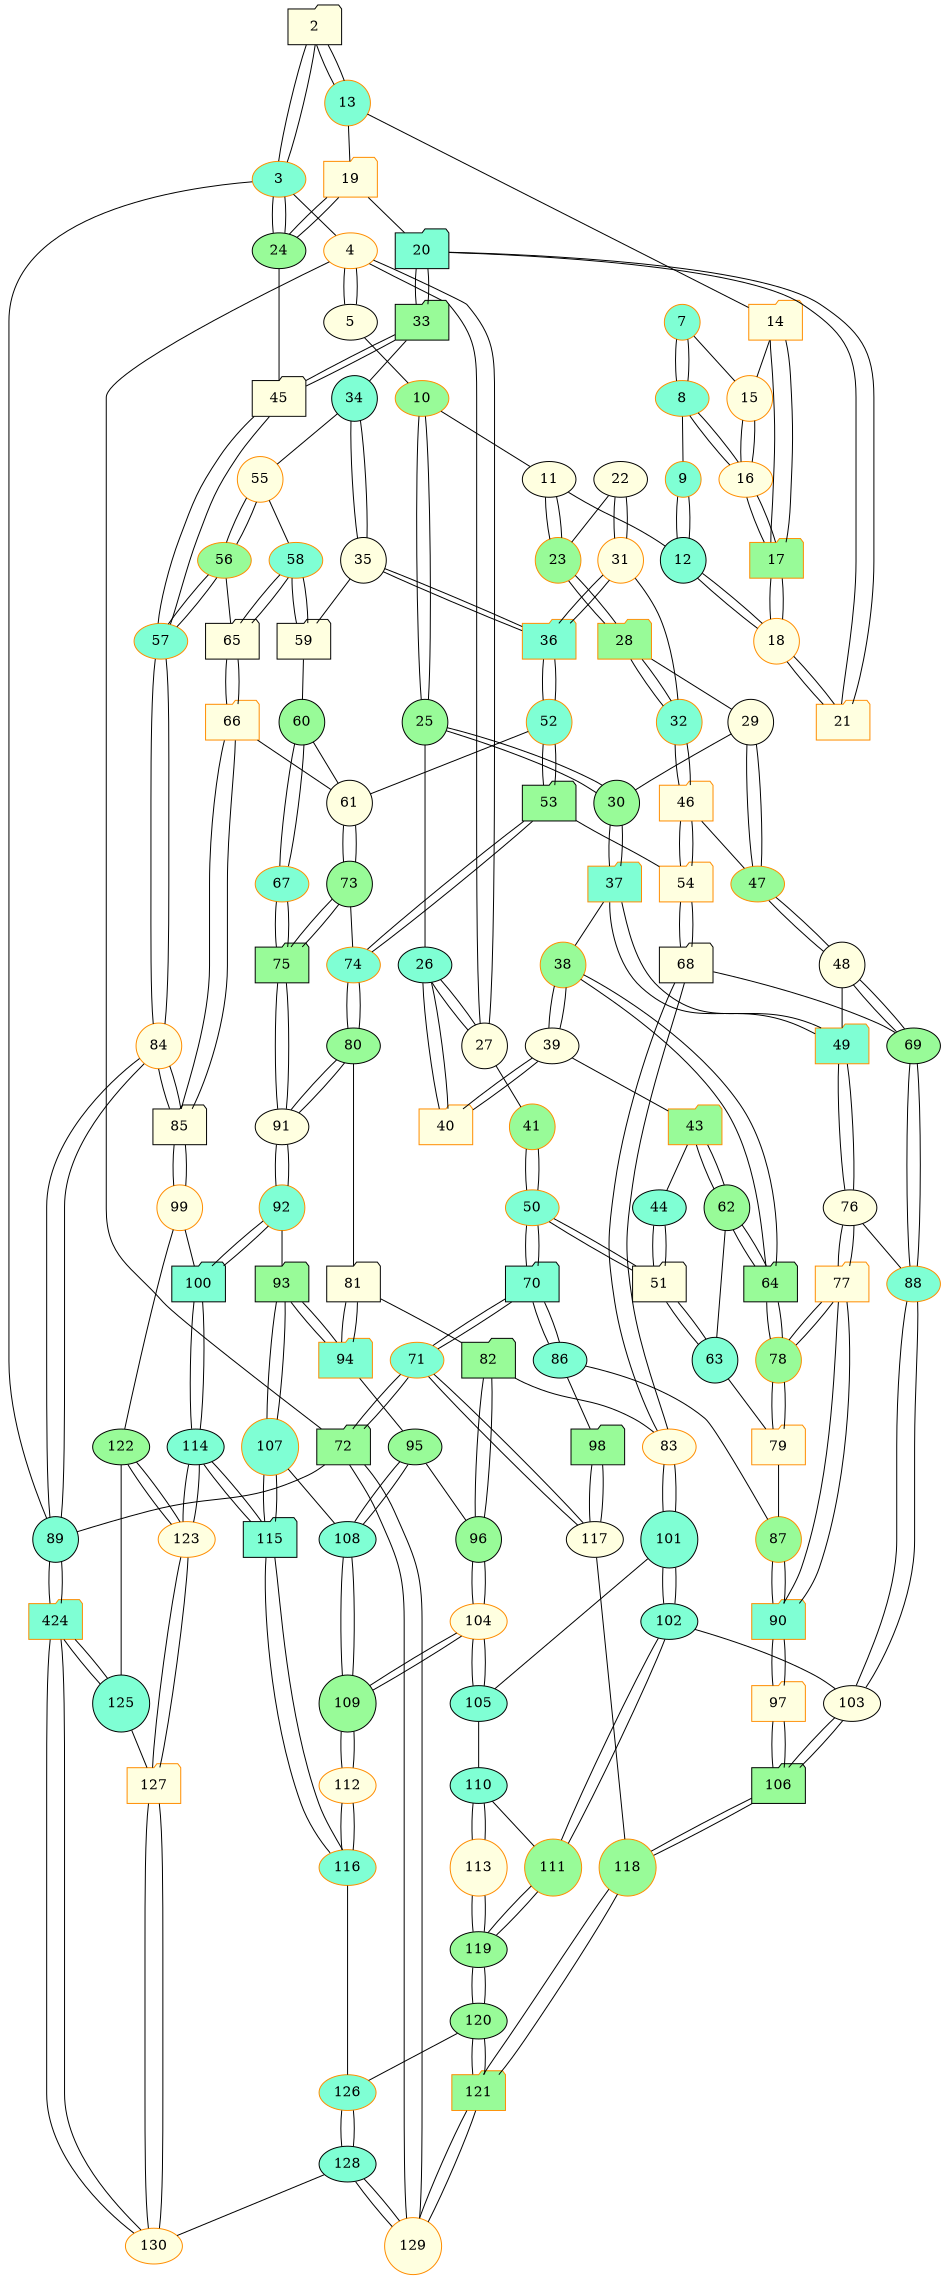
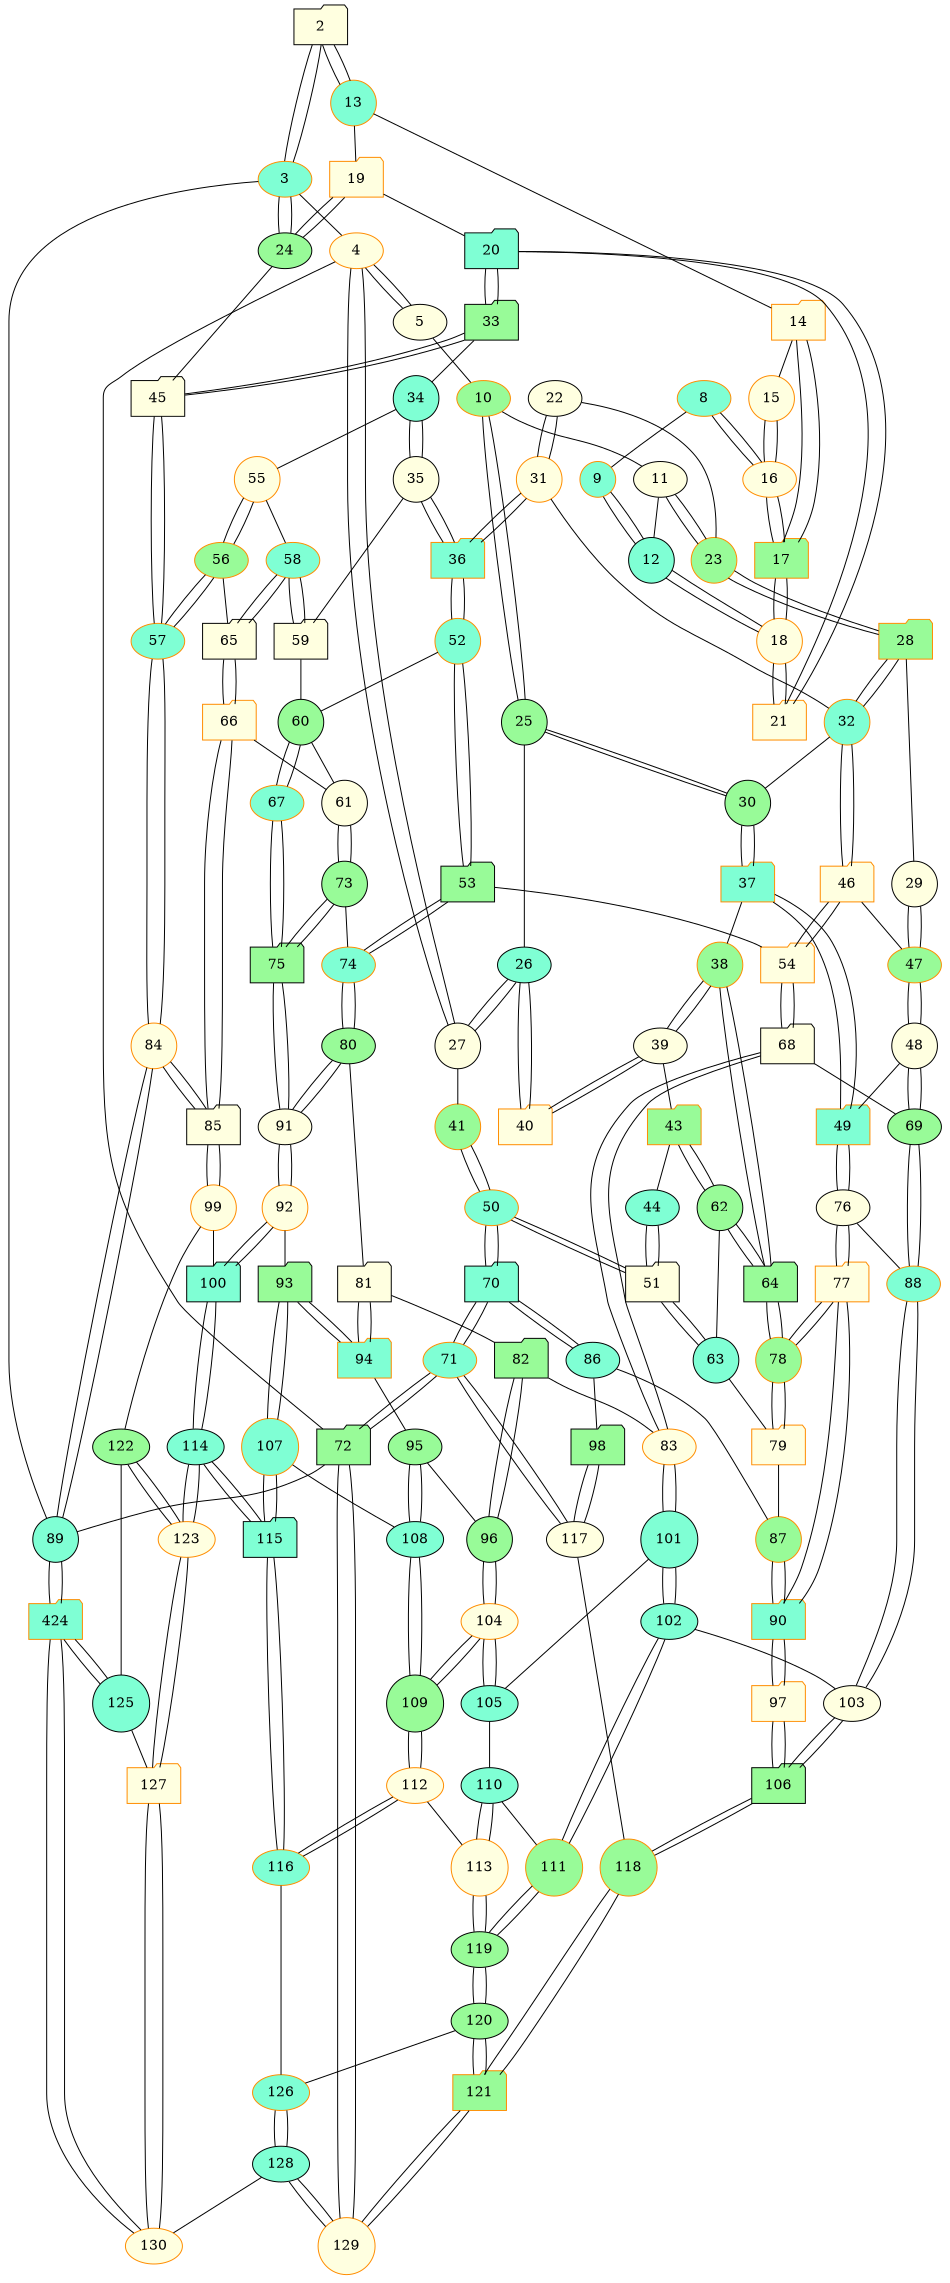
  graph {
    node [color=darkorange fillcolor=lightyellow shape=ellipse style=filled]
    2 [color=black shape=folder]
    3 [fillcolor=aquamarine]
    13 [fillcolor=aquamarine shape=circle]
-   7 [fillcolor=aquamarine shape=circle]
    8 [fillcolor=aquamarine]
    15 [shape=circle]
    4
    24 [color=black fillcolor=palegreen]
    89 [color=black fillcolor=aquamarine shape=circle]
    14 [shape=folder]
    19 [shape=folder]
    5 [color=black]
    27 [color=black shape=circle]
    72 [color=black fillcolor=palegreen shape=folder]
    45 [color=black shape=folder]
    n16 [fillcolor=aquamarine label=424 shape=folder]
    10 [fillcolor=palegreen]
    41 [fillcolor=palegreen shape=circle]
    129 [shape=circle]
    11 [color=black]
    25 [color=black fillcolor=palegreen shape=circle]
    9 [fillcolor=aquamarine shape=circle]
    12 [color=black fillcolor=aquamarine shape=circle]
    16
    17 [fillcolor=palegreen shape=folder]
    18 [shape=circle]
    23 [fillcolor=palegreen shape=circle]
    26 [color=black fillcolor=aquamarine]
    30 [color=black fillcolor=palegreen shape=circle]
    28 [fillcolor=palegreen shape=folder]
    21 [shape=folder]
    20 [color=black fillcolor=aquamarine shape=folder]
    33 [color=black fillcolor=palegreen shape=folder]
    34 [color=black fillcolor=aquamarine shape=circle]
    22 [color=black]
    31 [shape=circle]
    32 [fillcolor=aquamarine shape=circle]
    36 [fillcolor=aquamarine shape=folder]
    29 [color=black shape=circle]
    57 [fillcolor=aquamarine]
    40 [shape=folder]
    37 [fillcolor=aquamarine shape=folder]
    50 [fillcolor=aquamarine]
    47 [fillcolor=palegreen]
    46 [shape=folder]
    48 [color=black shape=circle]
    38 [fillcolor=palegreen shape=circle]
    49 [fillcolor=aquamarine shape=folder]
    52 [fillcolor=aquamarine shape=circle]
    54 [shape=folder]
    35 [color=black shape=circle]
    55 [shape=circle]
    59 [color=black shape=folder]
    56 [fillcolor=palegreen]
    58 [fillcolor=aquamarine]
    60 [color=black fillcolor=palegreen shape=circle]
    53 [color=black fillcolor=palegreen shape=folder]
    61 [color=black shape=circle]
    39 [color=black]
    64 [color=black fillcolor=palegreen shape=folder]
    76 [color=black]
    43 [fillcolor=palegreen shape=folder]
    78 [fillcolor=palegreen shape=circle]
    44 [color=black fillcolor=aquamarine]
    62 [color=black fillcolor=palegreen shape=circle]
    51 [color=black shape=folder]
    70 [color=black fillcolor=aquamarine shape=folder]
    63 [color=black fillcolor=aquamarine shape=circle]
    84 [shape=circle]
    68 [color=black shape=folder]
    69 [color=black fillcolor=palegreen]
    88 [fillcolor=aquamarine]
    77 [shape=folder]
    71 [fillcolor=aquamarine]
    86 [color=black fillcolor=aquamarine]
    79 [shape=folder]
    74 [fillcolor=aquamarine]
    73 [color=black fillcolor=palegreen shape=circle]
    80 [color=black fillcolor=palegreen]
    83
    65 [color=black shape=folder]
    66 [shape=folder]
    85 [color=black shape=folder]
    67 [fillcolor=aquamarine]
    75 [color=black fillcolor=palegreen shape=folder]
    87 [fillcolor=palegreen shape=circle]
    99 [shape=circle]
    91 [color=black]
    101 [color=black fillcolor=aquamarine shape=circle]
    103 [color=black]
    117 [color=black]
    98 [color=black fillcolor=palegreen shape=folder]
    118 [fillcolor=palegreen shape=circle]
    81 [color=black shape=folder]
-   92 [fillcolor=aquamarine shape=circle]
+   92 [shape=circle]
    90 [fillcolor=aquamarine shape=folder]
    97 [shape=folder]
    82 [color=black fillcolor=palegreen shape=folder]
    94 [fillcolor=aquamarine shape=folder]
    96 [color=black fillcolor=palegreen shape=circle]
    95 [color=black fillcolor=palegreen]
    104
    102 [color=black fillcolor=aquamarine]
    105 [color=black fillcolor=aquamarine]
    100 [color=black fillcolor=aquamarine shape=folder]
    122 [color=black fillcolor=palegreen]
    106 [color=black fillcolor=palegreen shape=folder]
    125 [color=black fillcolor=aquamarine shape=circle]
    130
    93 [color=black fillcolor=palegreen shape=folder]
    107 [fillcolor=aquamarine shape=circle]
    114 [color=black fillcolor=aquamarine]
    108 [color=black fillcolor=aquamarine]
    115 [color=black fillcolor=aquamarine shape=folder]
    109 [color=black fillcolor=palegreen shape=circle]
    123
    111 [fillcolor=palegreen shape=circle]
    110 [color=black fillcolor=aquamarine]
    119 [color=black fillcolor=palegreen]
    112
    113 [shape=circle]
    121 [fillcolor=palegreen shape=folder]
    116 [fillcolor=aquamarine]
    120 [color=black fillcolor=palegreen]
    126 [fillcolor=aquamarine]
    127 [shape=folder]
    128 [color=black fillcolor=aquamarine]
    2 -- 3
    2 -- 3
    2 -- 13
    2 -- 13
    3 -- 4
    3 -- 24
    3 -- 24
    3 -- 89
    13 -- 14
    13 -- 19
-   7 -- 8
-   7 -- 8
-   7 -- 15
    8 -- 9
    8 -- 16
    8 -- 16
    15 -- 16
    15 -- 16
    4 -- 5
    4 -- 5
    4 -- 27
    4 -- 27
    4 -- 72
    24 -- 45
    89 -- n16
    89 -- n16
    14 -- 15
    14 -- 17
    14 -- 17
    19 -- 24
    19 -- 24
    19 -- 20
    5 -- 10
    27 -- 41
    72 -- 89
    72 -- 129
    72 -- 129
    45 -- 57
    45 -- 57
    n16 -- 125
    n16 -- 125
    n16 -- 130
    n16 -- 130
    10 -- 11
    10 -- 25
    10 -- 25
    41 -- 50
    41 -- 50
    11 -- 12
    11 -- 23
    11 -- 23
    25 -- 26
    25 -- 30
    25 -- 30
    9 -- 12
    9 -- 12
    12 -- 18
    12 -- 18
    16 -- 17
    16 -- 17
    17 -- 18
    17 -- 18
    18 -- 21
    18 -- 21
    23 -- 28
    23 -- 28
    26 -- 27
    26 -- 27
    26 -- 40
    26 -- 40
    30 -- 37
    30 -- 37
    28 -- 32
    28 -- 32
    28 -- 29
    20 -- 21
    20 -- 21
    20 -- 33
    20 -- 33
    33 -- 45
    33 -- 45
    33 -- 34
    34 -- 35
    34 -- 35
    34 -- 55
    22 -- 23
    22 -- 31
    22 -- 31
    31 -- 32
    31 -- 36
    31 -- 36
    32 -- 46
    32 -- 46
    36 -- 52
    36 -- 52
-   29 -- 30
+   32 -- 30
    29 -- 47
    29 -- 47
    57 -- 84
    57 -- 84
    37 -- 38
    37 -- 49
    37 -- 49
    50 -- 51
    50 -- 51
    50 -- 70
    50 -- 70
    47 -- 48
    47 -- 48
    46 -- 47
    46 -- 54
    46 -- 54
    48 -- 49
    48 -- 69
    48 -- 69
    38 -- 39
    38 -- 39
    38 -- 64
    38 -- 64
    49 -- 76
    49 -- 76
    52 -- 53
    52 -- 53
-   52 -- 61
+   52 -- 60
    54 -- 68
    54 -- 68
    35 -- 36
    35 -- 36
    35 -- 59
    55 -- 56
    55 -- 56
    55 -- 58
    59 -- 60
    56 -- 57
    56 -- 57
    56 -- 65
    58 -- 59
    58 -- 59
    58 -- 65
    58 -- 65
    60 -- 61
    60 -- 67
    60 -- 67
    53 -- 54
    53 -- 74
    53 -- 74
    61 -- 73
    61 -- 73
    39 -- 40
    39 -- 40
    39 -- 43
    64 -- 78
    64 -- 78
    76 -- 88
    76 -- 77
    76 -- 77
    43 -- 44
    43 -- 62
    43 -- 62
    78 -- 79
    78 -- 79
    44 -- 51
    44 -- 51
    62 -- 64
    62 -- 64
    62 -- 63
    51 -- 63
    51 -- 63
    70 -- 71
    70 -- 71
    70 -- 86
    70 -- 86
    63 -- 79
    84 -- 89
    84 -- 89
    84 -- 85
    84 -- 85
    68 -- 69
    68 -- 83
    68 -- 83
    69 -- 88
    69 -- 88
    88 -- 103
    88 -- 103
    77 -- 78
    77 -- 78
    77 -- 90
    77 -- 90
    71 -- 72
    71 -- 72
    71 -- 117
    71 -- 117
    86 -- 87
    86 -- 98
    79 -- 87
    74 -- 80
    74 -- 80
    73 -- 74
    73 -- 75
    73 -- 75
    80 -- 91
    80 -- 91
    80 -- 81
    83 -- 101
    83 -- 101
    65 -- 66
    65 -- 66
    66 -- 61
    66 -- 85
    66 -- 85
    85 -- 99
    85 -- 99
    67 -- 75
    67 -- 75
    75 -- 91
    75 -- 91
    87 -- 90
    87 -- 90
    99 -- 100
    99 -- 122
    91 -- 92
    91 -- 92
    101 -- 102
    101 -- 102
    101 -- 105
    103 -- 106
    103 -- 106
    117 -- 118
    98 -- 117
    98 -- 117
    118 -- 121
    118 -- 121
    81 -- 82
    81 -- 94
    81 -- 94
    92 -- 100
    92 -- 100
    92 -- 93
    90 -- 97
    90 -- 97
    97 -- 106
    97 -- 106
    82 -- 83
    82 -- 96
    82 -- 96
    94 -- 95
    96 -- 104
    96 -- 104
    95 -- 96
    95 -- 108
    95 -- 108
    104 -- 105
    104 -- 105
    104 -- 109
    104 -- 109
    102 -- 103
    102 -- 111
    102 -- 111
    105 -- 110
    100 -- 114
    100 -- 114
    122 -- 125
    122 -- 123
    122 -- 123
    106 -- 118
    106 -- 118
    125 -- 127
    93 -- 94
    93 -- 94
    93 -- 107
    93 -- 107
    107 -- 108
    107 -- 115
    107 -- 115
    114 -- 115
    114 -- 115
    114 -- 123
    114 -- 123
    108 -- 109
    108 -- 109
    115 -- 116
    115 -- 116
    109 -- 112
    109 -- 112
    123 -- 127
    123 -- 127
    111 -- 119
    111 -- 119
    110 -- 111
    110 -- 113
    110 -- 113
    119 -- 120
    119 -- 120
+   112 -- 113
    112 -- 116
    112 -- 116
    113 -- 119
    113 -- 119
    121 -- 129
    121 -- 129
    116 -- 126
    120 -- 121
    120 -- 121
    120 -- 126
    126 -- 128
    126 -- 128
    127 -- 130
    127 -- 130
    128 -- 129
    128 -- 129
    128 -- 130
  }
